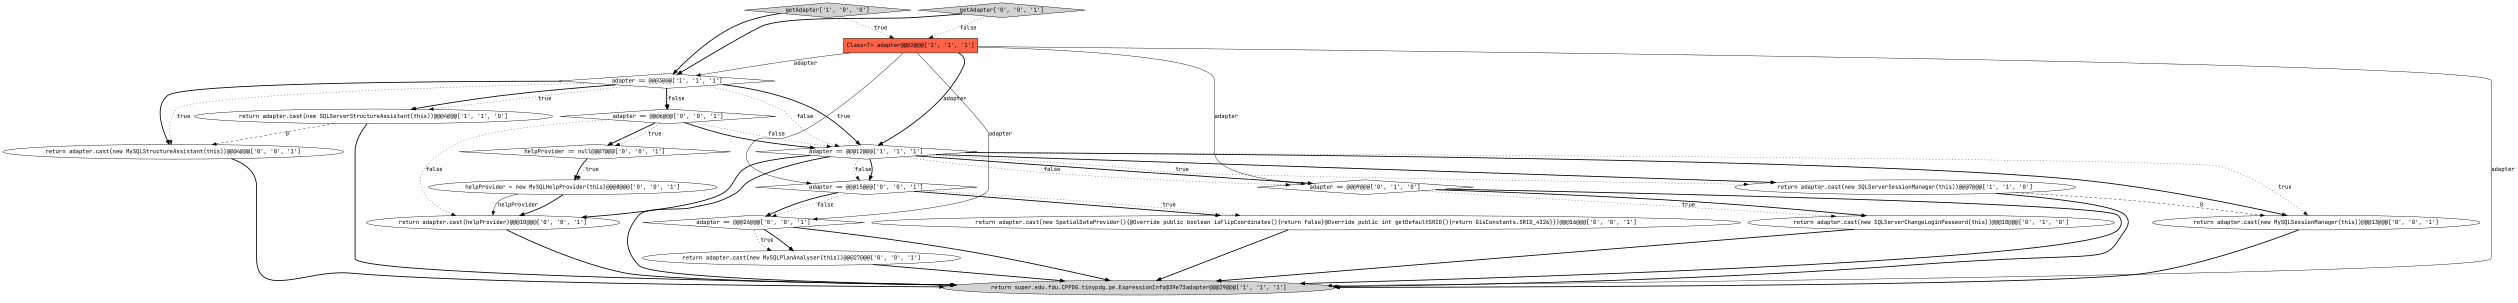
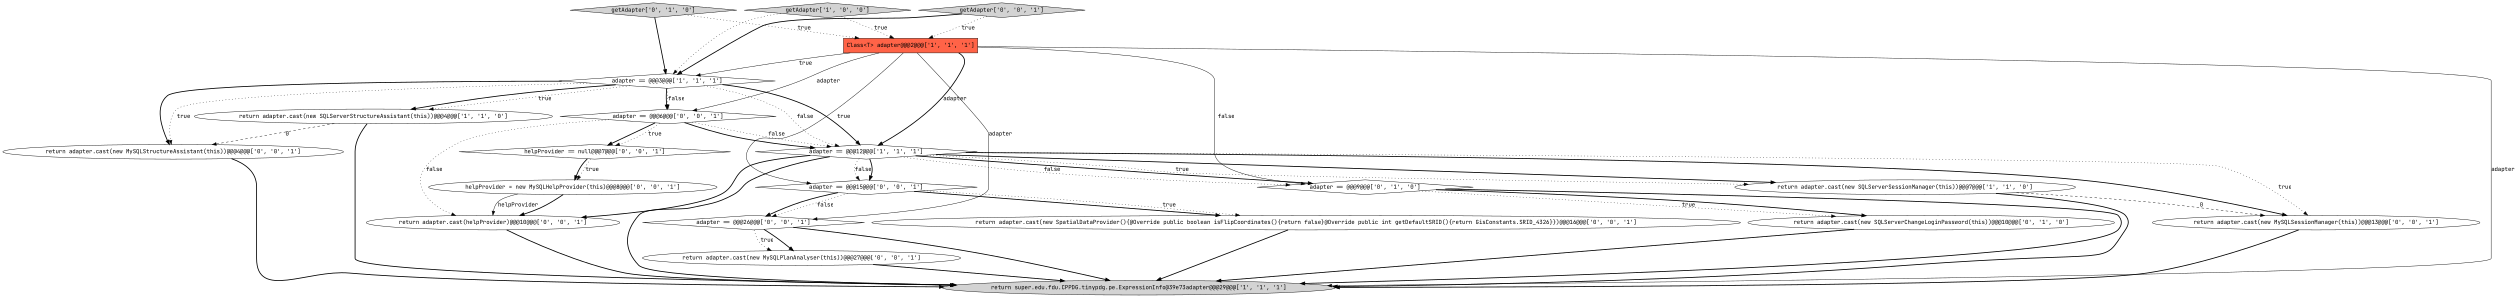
  digraph {
    fontname="JetBrains Mono"
    node [fillcolor=white fontname="JetBrains Mono" shape=ellipse style=filled]
    edge [fontname="JetBrains Mono" style=bold]
    n1 [label="return adapter.cast(helpProvider)@@@10@@@['0', '0', '1']"]
    n2 [fillcolor=lightgray label="return super.edu.fdu.CPPDG.tinypdg.pe.ExpressionInfo@39e73adapter@@@29@@@['1', '1', '1']"]
    n3 [fillcolor=tomato label="Class<T> adapter@@@2@@@['1', '1', '1']" shape=box]
    n4 [label="adapter == @@@12@@@['1', '1', '1']" shape=diamond]
    n5 [label="adapter == @@@6@@@['0', '0', '1']" shape=diamond]
    n6 [label="adapter == @@@15@@@['0', '0', '1']" shape=diamond]
    n7 [label="adapter == @@@3@@@['1', '1', '1']" shape=diamond]
    n8 [label="adapter == @@@26@@@['0', '0', '1']" shape=diamond]
    n9 [label="adapter == @@@9@@@['0', '1', '0']" shape=diamond]
    n10 [label="return adapter.cast(new MySQLSessionManager(this))@@@13@@@['0', '0', '1']"]
    n11 [label="return adapter.cast(new SQLServerSessionManager(this))@@@7@@@['1', '1', '0']"]
    n12 [label="helpProvider == null@@@7@@@['0', '0', '1']" shape=diamond]
    n13 [label="return adapter.cast(new SpatialDataProvider(){@Override public boolean isFlipCoordinates(){return false}@Override public int getDefaultSRID(){return GisConstants.SRID_4326}})@@@16@@@['0', '0', '1']"]
    n14 [label="return adapter.cast(new SQLServerStructureAssistant(this))@@@4@@@['1', '1', '0']"]
    n15 [label="return adapter.cast(new MySQLStructureAssistant(this))@@@4@@@['0', '0', '1']"]
    n16 [label="return adapter.cast(new MySQLPlanAnalyser(this))@@@27@@@['0', '0', '1']"]
    n17 [label="return adapter.cast(new SQLServerChangeLoginPassword(this))@@@10@@@['0', '1', '0']"]
    n18 [label="helpProvider = new MySQLHelpProvider(this)@@@8@@@['0', '0', '1']"]
+   n19 [fillcolor=lightgray label="getAdapter['0', '1', '0']" shape=diamond]
    n20 [fillcolor=lightgray label="getAdapter['1', '0', '0']" shape=diamond]
    n21 [fillcolor=lightgray label="getAdapter['0', '0', '1']" shape=diamond]
    n1 -> n2
    n3 -> n2 [label=adapter style=solid]
    n3 -> n4 [label=adapter]
+   n3 -> n5 [label=adapter style=solid]
    n3 -> n6 [label=true style=solid]
-   n3 -> n7 [label=adapter style=solid]
+   n3 -> n7 [label=true style=solid]
    n3 -> n8 [label=adapter style=solid]
-   n3 -> n9 [label=adapter style=solid]
+   n3 -> n9 [label=false style=solid]
    n4 -> n1
    n4 -> n2
    n4 -> n6 [label=false style=dotted]
    n4 -> n6
    n4 -> n9
    n4 -> n9 [label=false style=dotted]
    n4 -> n10 [label=true style=dotted]
    n4 -> n10
    n4 -> n11 [label=true style=dotted]
    n4 -> n11
    n5 -> n1 [label=false style=dotted]
    n5 -> n4 [label=false style=dotted]
    n5 -> n4
    n5 -> n12
    n5 -> n12 [label=true style=dotted]
    n6 -> n8 [label=false style=dotted]
    n6 -> n8
    n6 -> n13
    n6 -> n13 [label=true style=dotted]
    n7 -> n4 [label=false style=dotted]
    n7 -> n4
    n7 -> n5
    n7 -> n5 [label=false style=dotted]
    n7 -> n14 [label=true style=dotted]
    n7 -> n14
    n7 -> n15
    n7 -> n15 [label=true style=dotted]
    n8 -> n2
    n8 -> n16
    n8 -> n16 [label=true style=dotted]
    n9 -> n2
    n9 -> n17 [label=true style=dotted]
    n9 -> n17
    n10 -> n2
    n11 -> n2
    n11 -> n10 [label=0 style=dashed]
    n12 -> n18 [label=true style=dotted]
    n12 -> n18
    n13 -> n2
    n14 -> n2
    n14 -> n15 [label=0 style=dashed]
    n15 -> n2
    n16 -> n2
    n17 -> n2
    n18 -> n1
    n18 -> n1 [label=helpProvider style=solid]
+   n19 -> n3 [label=true style=dotted]
+   n19 -> n7
    n20 -> n3 [label=true style=dotted]
-   n20 -> n7
-   n21 -> n3 [label=false style=dotted]
+   n20 -> n7 [style=dotted]
+   n21 -> n3 [label=true style=dotted]
    n21 -> n7
  }
